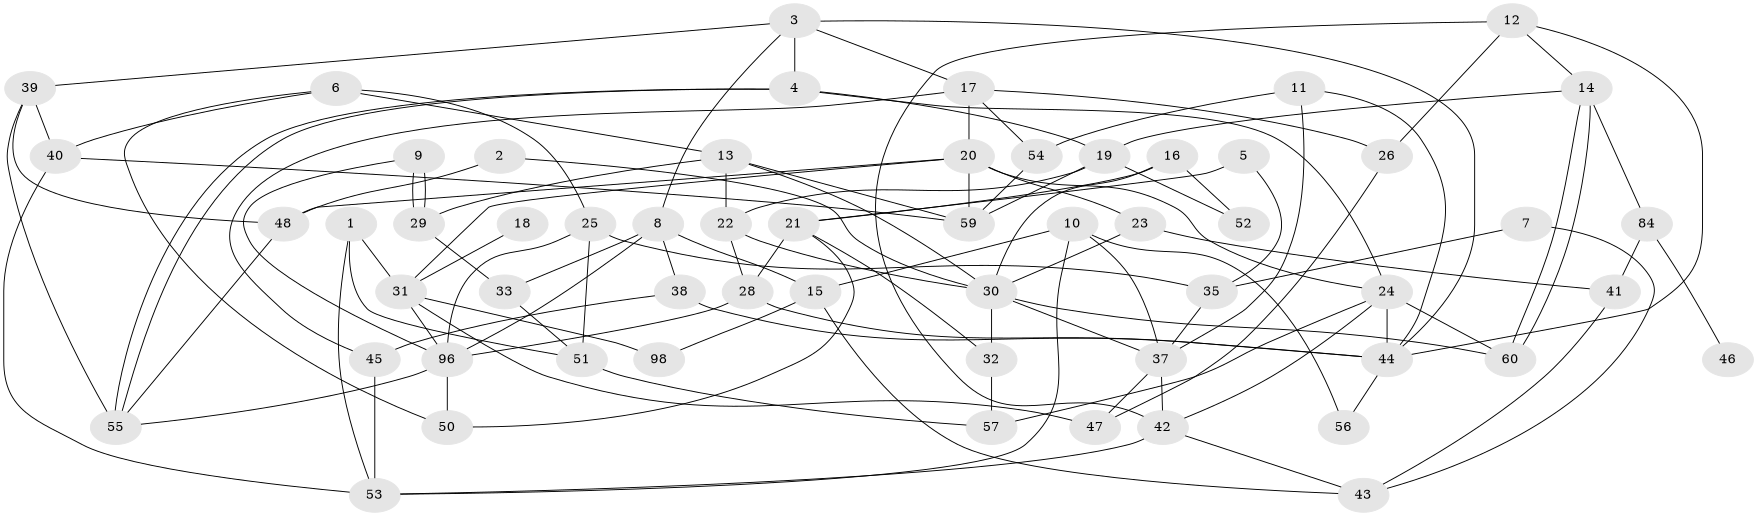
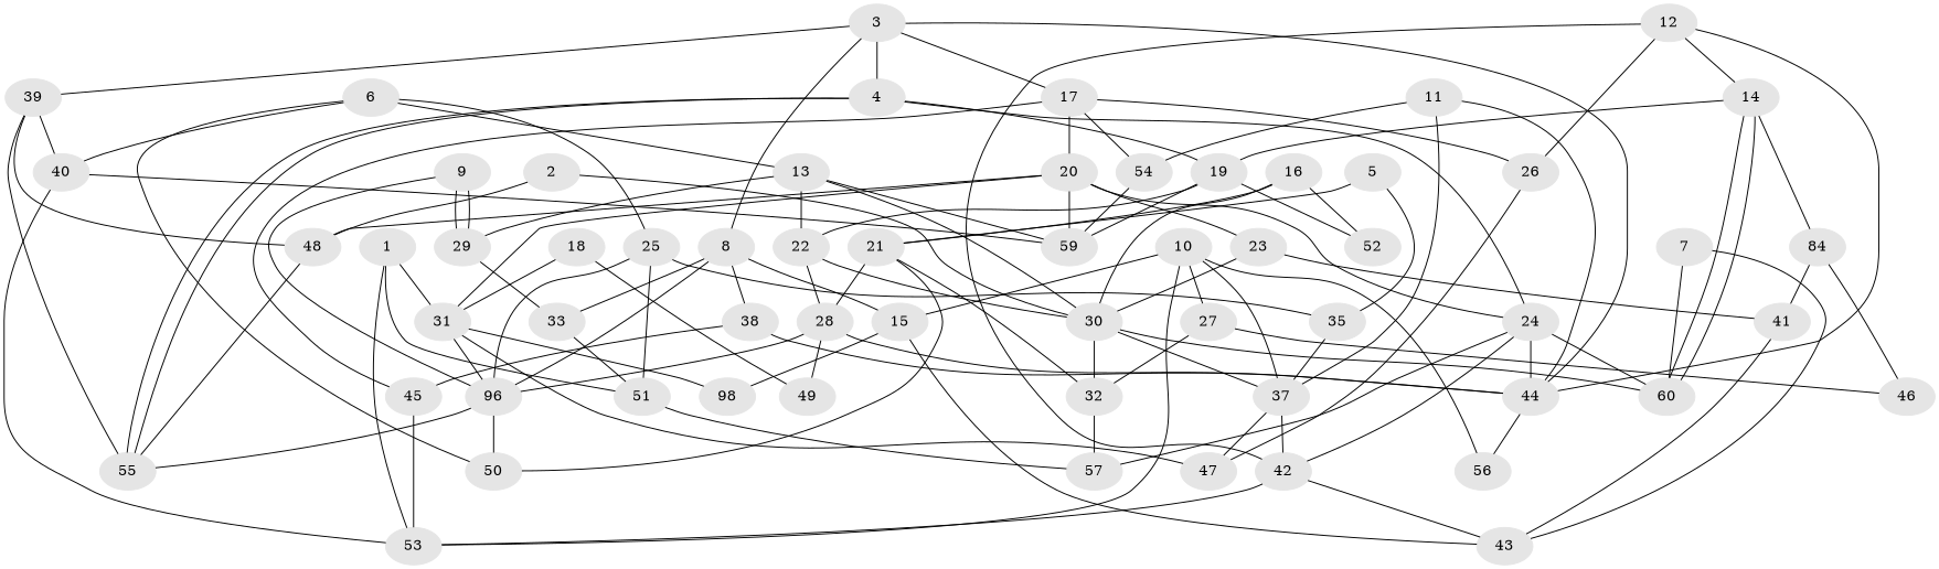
  graph {
    node [color=gray90 style=filled]
    1
    31
    51
    53
    n5 [label=96]
    n6 [label=98]
    47
    37
    42
    57
    2
    30
    48
    60
    32
    55
    3
    4
    8
    17
    39
    44
    19
    24
    15
    33
    38
    54
    26
    20
    45
    40
    56
    22
    59
    52
    5
    21
    35
    50
    28
    6
    13
    25
    29
    7
    43
    9
    10
+   27
    46
    11
    12
    14
    n55 [label=84]
    41
    16
    23
    18
+   49
    1 -- 31
    1 -- 51
    1 -- 53
    31 -- n5
    31 -- n6
    31 -- 47
    51 -- 57
    n5 -- 55
    n5 -- 50
    37 -- 47
    37 -- 42
    42 -- 53
    42 -- 43
    2 -- 30
    2 -- 48
    30 -- 37
    30 -- 60
    30 -- 32
    48 -- 55
    32 -- 57
    3 -- 4
    3 -- 8
    3 -- 17
    3 -- 39
    3 -- 44
    4 -- 55
    4 -- 55
    4 -- 19
    4 -- 24
    8 -- n5
    8 -- 15
    8 -- 33
    8 -- 38
    17 -- 54
    17 -- 26
    17 -- 20
    17 -- 45
    39 -- 48
    39 -- 55
    39 -- 40
    44 -- 56
    19 -- 22
    19 -- 59
    19 -- 52
    24 -- 42
    24 -- 57
    24 -- 60
    24 -- 44
    15 -- n6
    15 -- 43
    33 -- 51
    38 -- 44
    38 -- 45
    54 -- 59
    26 -- 47
    20 -- 31
    20 -- 48
    20 -- 24
    20 -- 59
    20 -- 23
    45 -- 53
    40 -- 53
    40 -- 59
    22 -- 30
    22 -- 28
    5 -- 21
    5 -- 35
    21 -- 32
    21 -- 50
    21 -- 28
    35 -- 37
    28 -- n5
    28 -- 44
+   28 -- 49
    6 -- 40
    6 -- 50
    6 -- 13
    6 -- 25
    13 -- 30
    13 -- 22
    13 -- 59
    13 -- 29
    25 -- 51
    25 -- n5
    25 -- 35
    29 -- 33
-   7 -- 35
+   7 -- 60
    7 -- 43
    9 -- n5
    9 -- 29
    9 -- 29
    10 -- 53
    10 -- 37
    10 -- 15
    10 -- 56
+   10 -- 27
+   27 -- 32
+   27 -- 46
    11 -- 37
    11 -- 44
    11 -- 54
    12 -- 42
    12 -- 44
    12 -- 26
    12 -- 14
    14 -- 60
    14 -- 60
    14 -- 19
    14 -- n55
    n55 -- 46
    n55 -- 41
    41 -- 43
    16 -- 30
    16 -- 52
    16 -- 21
    23 -- 30
    23 -- 41
    18 -- 31
+   18 -- 49
  }
